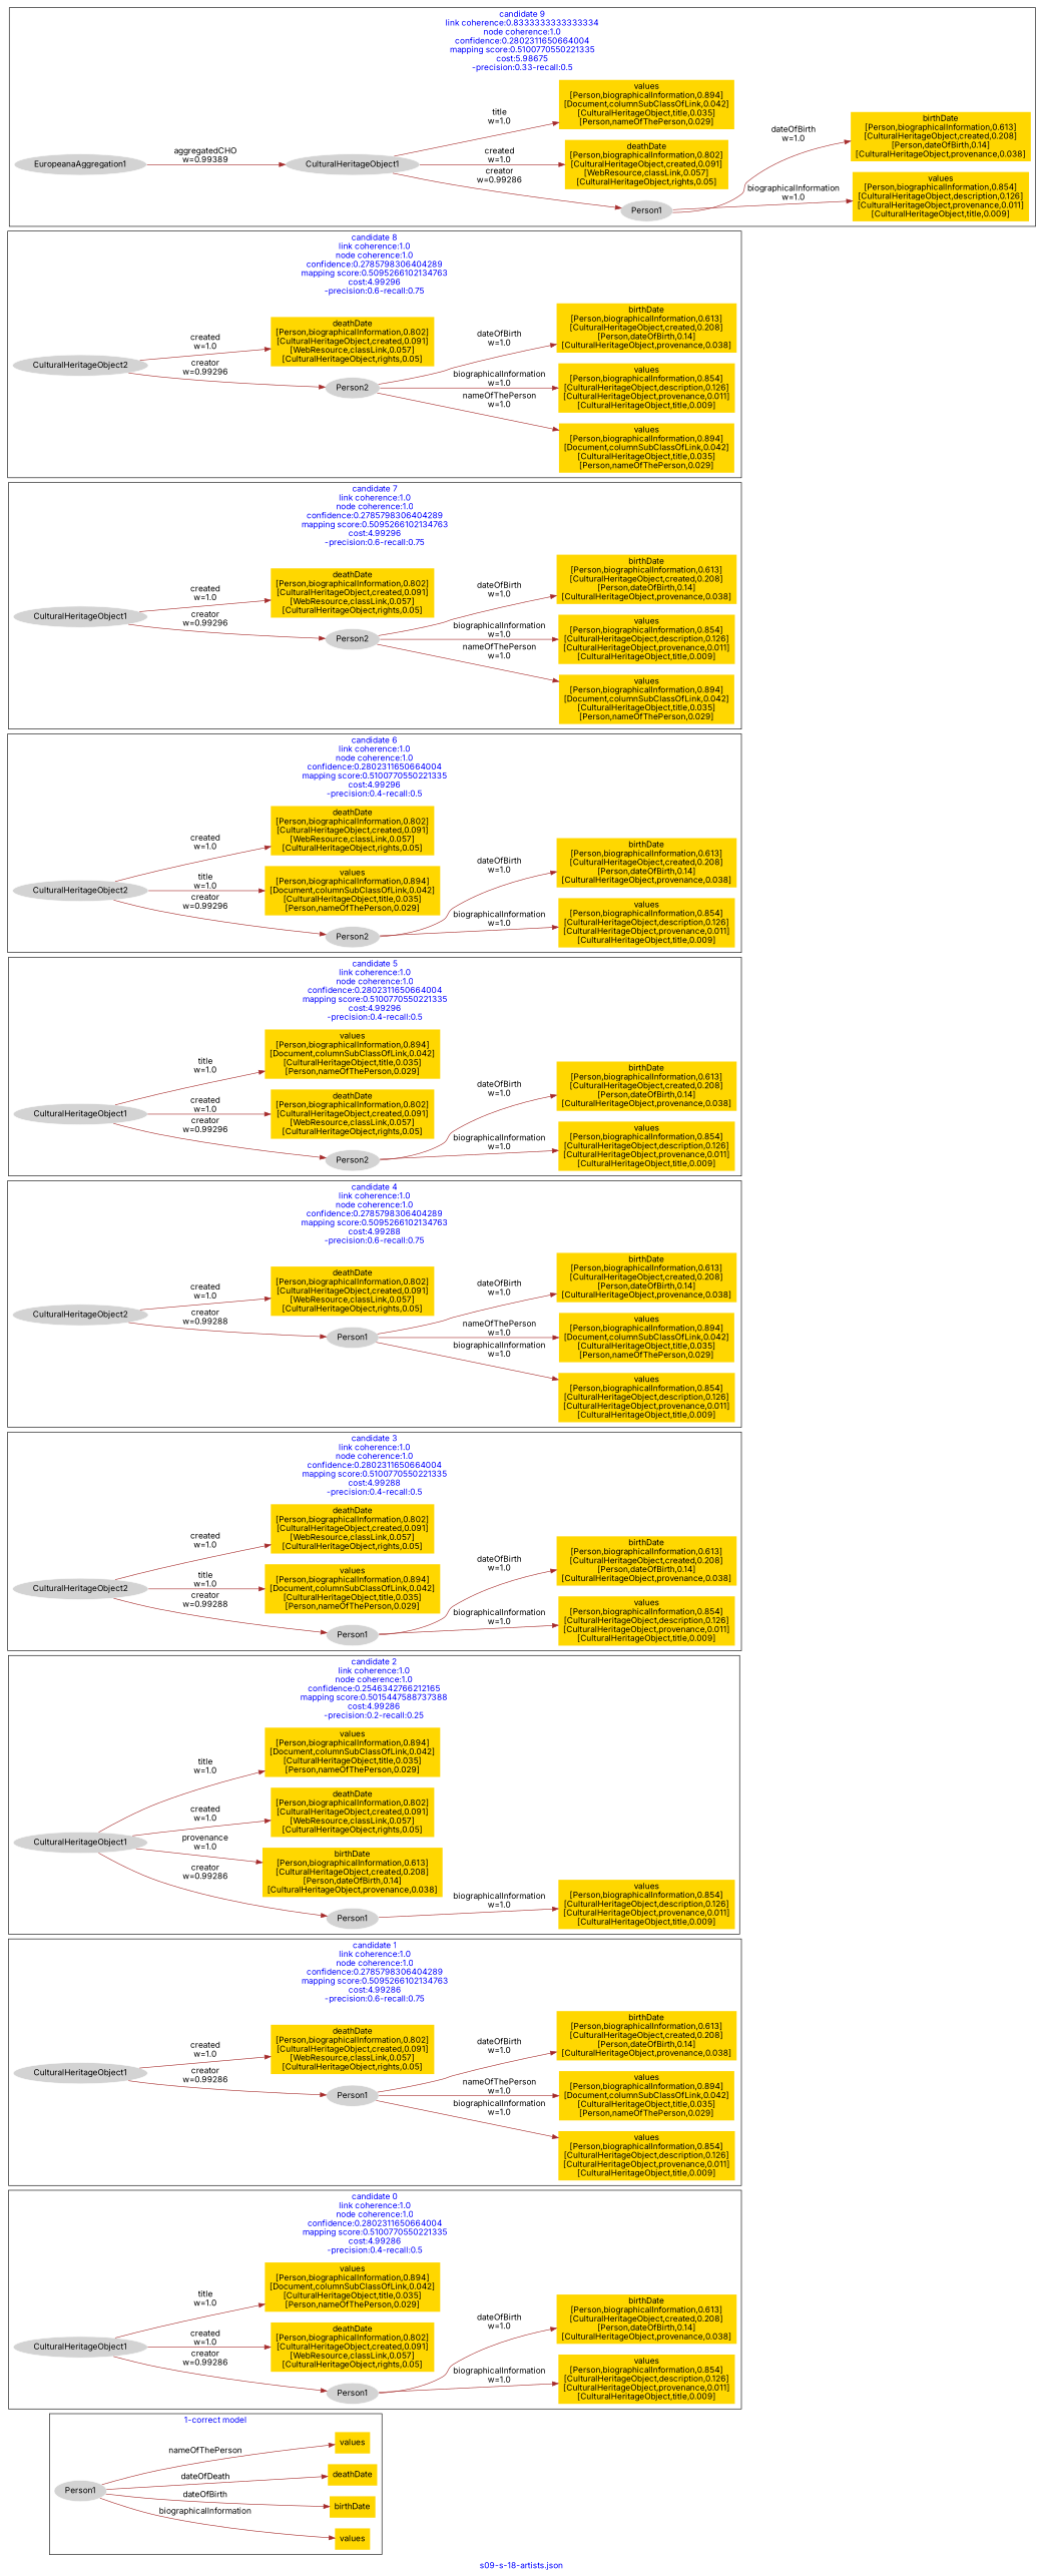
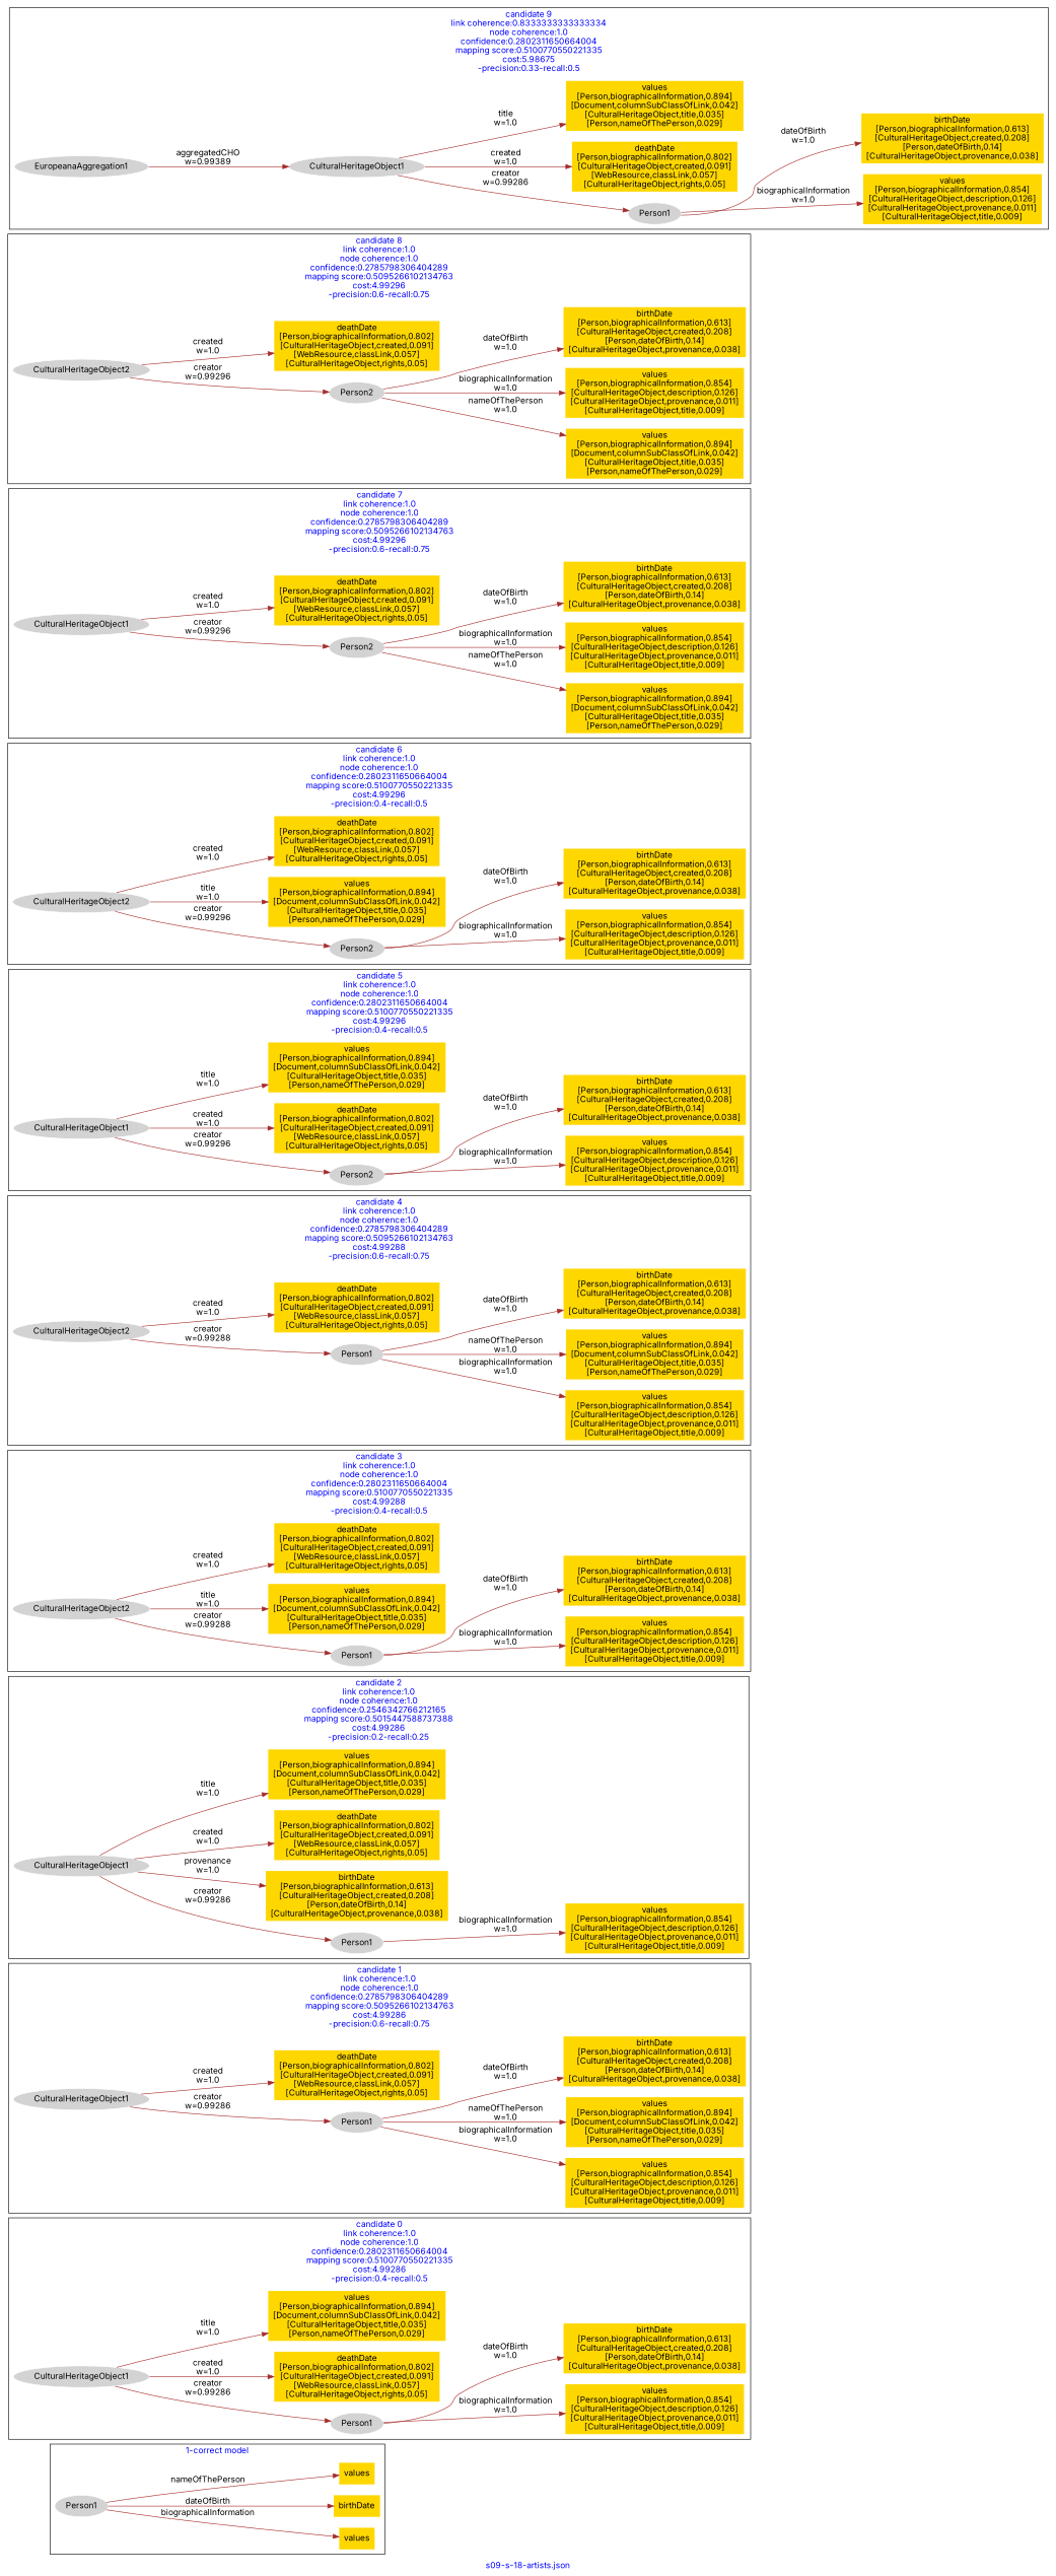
  digraph {
    fontcolor=blue
    label="s09-s-18-artists.json"
    remincross=true
    rankdir=LR
    fontname=Inter
    node [fillcolor=gold style=filled fontname=Inter shape=plaintext]
    edge [color=brown fontcolor=black fontname=Inter]
    n1 [color=white fillcolor=lightgray label=Person1 shape=""]
    n2 [label=values]
    n3 [label=birthDate]
-   n4 [label=deathDate]
    n5 [label=values]
    n6 [color=white fillcolor=lightgray label=CulturalHeritageObject1 shape=""]
    n7 [color=white fillcolor=lightgray label=Person1 shape=""]
    n8 [label="values\n[Person,biographicalInformation,0.854]\n[CulturalHeritageObject,description,0.126]\n[CulturalHeritageObject,provenance,0.011]\n[CulturalHeritageObject,title,0.009]"]
    n9 [label="deathDate\n[Person,biographicalInformation,0.802]\n[CulturalHeritageObject,created,0.091]\n[WebResource,classLink,0.057]\n[CulturalHeritageObject,rights,0.05]"]
    n10 [label="birthDate\n[Person,biographicalInformation,0.613]\n[CulturalHeritageObject,created,0.208]\n[Person,dateOfBirth,0.14]\n[CulturalHeritageObject,provenance,0.038]"]
    n11 [label="values\n[Person,biographicalInformation,0.894]\n[Document,columnSubClassOfLink,0.042]\n[CulturalHeritageObject,title,0.035]\n[Person,nameOfThePerson,0.029]"]
    n12 [color=white fillcolor=lightgray label=CulturalHeritageObject1 shape=""]
    n13 [color=white fillcolor=lightgray label=Person1 shape=""]
    n14 [label="values\n[Person,biographicalInformation,0.854]\n[CulturalHeritageObject,description,0.126]\n[CulturalHeritageObject,provenance,0.011]\n[CulturalHeritageObject,title,0.009]"]
    n15 [label="deathDate\n[Person,biographicalInformation,0.802]\n[CulturalHeritageObject,created,0.091]\n[WebResource,classLink,0.057]\n[CulturalHeritageObject,rights,0.05]"]
    n16 [label="values\n[Person,biographicalInformation,0.894]\n[Document,columnSubClassOfLink,0.042]\n[CulturalHeritageObject,title,0.035]\n[Person,nameOfThePerson,0.029]"]
    n17 [label="birthDate\n[Person,biographicalInformation,0.613]\n[CulturalHeritageObject,created,0.208]\n[Person,dateOfBirth,0.14]\n[CulturalHeritageObject,provenance,0.038]"]
    n18 [color=white fillcolor=lightgray label=CulturalHeritageObject1 shape=""]
    n19 [color=white fillcolor=lightgray label=Person1 shape=""]
    n20 [label="birthDate\n[Person,biographicalInformation,0.613]\n[CulturalHeritageObject,created,0.208]\n[Person,dateOfBirth,0.14]\n[CulturalHeritageObject,provenance,0.038]"]
    n21 [label="values\n[Person,biographicalInformation,0.854]\n[CulturalHeritageObject,description,0.126]\n[CulturalHeritageObject,provenance,0.011]\n[CulturalHeritageObject,title,0.009]"]
    n22 [label="deathDate\n[Person,biographicalInformation,0.802]\n[CulturalHeritageObject,created,0.091]\n[WebResource,classLink,0.057]\n[CulturalHeritageObject,rights,0.05]"]
    n23 [label="values\n[Person,biographicalInformation,0.894]\n[Document,columnSubClassOfLink,0.042]\n[CulturalHeritageObject,title,0.035]\n[Person,nameOfThePerson,0.029]"]
    n24 [color=white fillcolor=lightgray label=CulturalHeritageObject2 shape=""]
    n25 [color=white fillcolor=lightgray label=Person1 shape=""]
    n26 [label="values\n[Person,biographicalInformation,0.854]\n[CulturalHeritageObject,description,0.126]\n[CulturalHeritageObject,provenance,0.011]\n[CulturalHeritageObject,title,0.009]"]
    n27 [label="values\n[Person,biographicalInformation,0.894]\n[Document,columnSubClassOfLink,0.042]\n[CulturalHeritageObject,title,0.035]\n[Person,nameOfThePerson,0.029]"]
    n28 [label="deathDate\n[Person,biographicalInformation,0.802]\n[CulturalHeritageObject,created,0.091]\n[WebResource,classLink,0.057]\n[CulturalHeritageObject,rights,0.05]"]
    n29 [label="birthDate\n[Person,biographicalInformation,0.613]\n[CulturalHeritageObject,created,0.208]\n[Person,dateOfBirth,0.14]\n[CulturalHeritageObject,provenance,0.038]"]
    n30 [color=white fillcolor=lightgray label=CulturalHeritageObject2 shape=""]
    n31 [color=white fillcolor=lightgray label=Person1 shape=""]
    n32 [label="values\n[Person,biographicalInformation,0.854]\n[CulturalHeritageObject,description,0.126]\n[CulturalHeritageObject,provenance,0.011]\n[CulturalHeritageObject,title,0.009]"]
    n33 [label="deathDate\n[Person,biographicalInformation,0.802]\n[CulturalHeritageObject,created,0.091]\n[WebResource,classLink,0.057]\n[CulturalHeritageObject,rights,0.05]"]
    n34 [label="values\n[Person,biographicalInformation,0.894]\n[Document,columnSubClassOfLink,0.042]\n[CulturalHeritageObject,title,0.035]\n[Person,nameOfThePerson,0.029]"]
    n35 [label="birthDate\n[Person,biographicalInformation,0.613]\n[CulturalHeritageObject,created,0.208]\n[Person,dateOfBirth,0.14]\n[CulturalHeritageObject,provenance,0.038]"]
    n36 [color=white fillcolor=lightgray label=CulturalHeritageObject1 shape=""]
    n37 [color=white fillcolor=lightgray label=Person2 shape=""]
    n38 [label="values\n[Person,biographicalInformation,0.854]\n[CulturalHeritageObject,description,0.126]\n[CulturalHeritageObject,provenance,0.011]\n[CulturalHeritageObject,title,0.009]"]
    n39 [label="birthDate\n[Person,biographicalInformation,0.613]\n[CulturalHeritageObject,created,0.208]\n[Person,dateOfBirth,0.14]\n[CulturalHeritageObject,provenance,0.038]"]
    n40 [label="deathDate\n[Person,biographicalInformation,0.802]\n[CulturalHeritageObject,created,0.091]\n[WebResource,classLink,0.057]\n[CulturalHeritageObject,rights,0.05]"]
    n41 [label="values\n[Person,biographicalInformation,0.894]\n[Document,columnSubClassOfLink,0.042]\n[CulturalHeritageObject,title,0.035]\n[Person,nameOfThePerson,0.029]"]
    n42 [color=white fillcolor=lightgray label=CulturalHeritageObject2 shape=""]
    n43 [color=white fillcolor=lightgray label=Person2 shape=""]
    n44 [label="values\n[Person,biographicalInformation,0.854]\n[CulturalHeritageObject,description,0.126]\n[CulturalHeritageObject,provenance,0.011]\n[CulturalHeritageObject,title,0.009]"]
    n45 [label="values\n[Person,biographicalInformation,0.894]\n[Document,columnSubClassOfLink,0.042]\n[CulturalHeritageObject,title,0.035]\n[Person,nameOfThePerson,0.029]"]
    n46 [label="deathDate\n[Person,biographicalInformation,0.802]\n[CulturalHeritageObject,created,0.091]\n[WebResource,classLink,0.057]\n[CulturalHeritageObject,rights,0.05]"]
    n47 [label="birthDate\n[Person,biographicalInformation,0.613]\n[CulturalHeritageObject,created,0.208]\n[Person,dateOfBirth,0.14]\n[CulturalHeritageObject,provenance,0.038]"]
    n48 [color=white fillcolor=lightgray label=CulturalHeritageObject1 shape=""]
    n49 [color=white fillcolor=lightgray label=Person2 shape=""]
    n50 [label="values\n[Person,biographicalInformation,0.894]\n[Document,columnSubClassOfLink,0.042]\n[CulturalHeritageObject,title,0.035]\n[Person,nameOfThePerson,0.029]"]
    n51 [label="values\n[Person,biographicalInformation,0.854]\n[CulturalHeritageObject,description,0.126]\n[CulturalHeritageObject,provenance,0.011]\n[CulturalHeritageObject,title,0.009]"]
    n52 [label="birthDate\n[Person,biographicalInformation,0.613]\n[CulturalHeritageObject,created,0.208]\n[Person,dateOfBirth,0.14]\n[CulturalHeritageObject,provenance,0.038]"]
    n53 [label="deathDate\n[Person,biographicalInformation,0.802]\n[CulturalHeritageObject,created,0.091]\n[WebResource,classLink,0.057]\n[CulturalHeritageObject,rights,0.05]"]
    n54 [color=white fillcolor=lightgray label=CulturalHeritageObject2 shape=""]
    n55 [color=white fillcolor=lightgray label=Person2 shape=""]
    n56 [label="values\n[Person,biographicalInformation,0.894]\n[Document,columnSubClassOfLink,0.042]\n[CulturalHeritageObject,title,0.035]\n[Person,nameOfThePerson,0.029]"]
    n57 [label="values\n[Person,biographicalInformation,0.854]\n[CulturalHeritageObject,description,0.126]\n[CulturalHeritageObject,provenance,0.011]\n[CulturalHeritageObject,title,0.009]"]
    n58 [label="deathDate\n[Person,biographicalInformation,0.802]\n[CulturalHeritageObject,created,0.091]\n[WebResource,classLink,0.057]\n[CulturalHeritageObject,rights,0.05]"]
    n59 [label="birthDate\n[Person,biographicalInformation,0.613]\n[CulturalHeritageObject,created,0.208]\n[Person,dateOfBirth,0.14]\n[CulturalHeritageObject,provenance,0.038]"]
    n60 [color=white fillcolor=lightgray label=CulturalHeritageObject1 shape=""]
    n61 [color=white fillcolor=lightgray label=Person1 shape=""]
    n62 [color=white fillcolor=lightgray label=EuropeanaAggregation1 shape=""]
    n63 [label="values\n[Person,biographicalInformation,0.854]\n[CulturalHeritageObject,description,0.126]\n[CulturalHeritageObject,provenance,0.011]\n[CulturalHeritageObject,title,0.009]"]
    n64 [label="deathDate\n[Person,biographicalInformation,0.802]\n[CulturalHeritageObject,created,0.091]\n[WebResource,classLink,0.057]\n[CulturalHeritageObject,rights,0.05]"]
    n65 [label="birthDate\n[Person,biographicalInformation,0.613]\n[CulturalHeritageObject,created,0.208]\n[Person,dateOfBirth,0.14]\n[CulturalHeritageObject,provenance,0.038]"]
    n66 [label="values\n[Person,biographicalInformation,0.894]\n[Document,columnSubClassOfLink,0.042]\n[CulturalHeritageObject,title,0.035]\n[Person,nameOfThePerson,0.029]"]
    subgraph cluster_1 {
      label="1-correct model"
      n1
      n2
      n3
-     n4
      n5
    }
    subgraph cluster_2 {
      label="candidate 0\nlink coherence:1.0\nnode coherence:1.0\nconfidence:0.2802311650664004\nmapping score:0.5100770550221335\ncost:4.99286\n-precision:0.4-recall:0.5"
      n6
      n7
      n8
      n9
      n10
      n11
    }
    subgraph cluster_3 {
      label="candidate 1\nlink coherence:1.0\nnode coherence:1.0\nconfidence:0.2785798306404289\nmapping score:0.5095266102134763\ncost:4.99286\n-precision:0.6-recall:0.75"
      n12
      n13
      n14
      n15
      n16
      n17
    }
    subgraph cluster_4 {
      label="candidate 2\nlink coherence:1.0\nnode coherence:1.0\nconfidence:0.2546342766212165\nmapping score:0.5015447588737388\ncost:4.99286\n-precision:0.2-recall:0.25"
      n18
      n19
      n20
      n21
      n22
      n23
    }
    subgraph cluster_5 {
      label="candidate 3\nlink coherence:1.0\nnode coherence:1.0\nconfidence:0.2802311650664004\nmapping score:0.5100770550221335\ncost:4.99288\n-precision:0.4-recall:0.5"
      n24
      n25
      n26
      n27
      n28
      n29
    }
    subgraph cluster_6 {
      label="candidate 4\nlink coherence:1.0\nnode coherence:1.0\nconfidence:0.2785798306404289\nmapping score:0.5095266102134763\ncost:4.99288\n-precision:0.6-recall:0.75"
      n30
      n31
      n32
      n33
      n34
      n35
    }
    subgraph cluster_7 {
      label="candidate 5\nlink coherence:1.0\nnode coherence:1.0\nconfidence:0.2802311650664004\nmapping score:0.5100770550221335\ncost:4.99296\n-precision:0.4-recall:0.5"
      n36
      n37
      n38
      n39
      n40
      n41
    }
    subgraph cluster_8 {
      label="candidate 6\nlink coherence:1.0\nnode coherence:1.0\nconfidence:0.2802311650664004\nmapping score:0.5100770550221335\ncost:4.99296\n-precision:0.4-recall:0.5"
      n42
      n43
      n44
      n45
      n46
      n47
    }
    subgraph cluster_9 {
      label="candidate 7\nlink coherence:1.0\nnode coherence:1.0\nconfidence:0.2785798306404289\nmapping score:0.5095266102134763\ncost:4.99296\n-precision:0.6-recall:0.75"
      n48
      n49
      n50
      n51
      n52
      n53
    }
    subgraph cluster_10 {
      label="candidate 8\nlink coherence:1.0\nnode coherence:1.0\nconfidence:0.2785798306404289\nmapping score:0.5095266102134763\ncost:4.99296\n-precision:0.6-recall:0.75"
      n54
      n55
      n56
      n57
      n58
      n59
    }
    subgraph cluster_11 {
      label="candidate 9\nlink coherence:0.8333333333333334\nnode coherence:1.0\nconfidence:0.2802311650664004\nmapping score:0.5100770550221335\ncost:5.98675\n-precision:0.33-recall:0.5"
      n60
      n61
      n62
      n63
      n64
      n65
      n66
    }
    n1 -> n2 [label=biographicalInformation]
    n1 -> n3 [label=dateOfBirth]
-   n1 -> n4 [label=dateOfDeath]
    n1 -> n5 [label=nameOfThePerson]
    n6 -> n7 [label="creator\nw=0.99286"]
    n6 -> n9 [label="created\nw=1.0"]
    n6 -> n11 [label="title\nw=1.0"]
    n7 -> n8 [label="biographicalInformation\nw=1.0"]
    n7 -> n10 [label="dateOfBirth\nw=1.0"]
    n12 -> n13 [label="creator\nw=0.99286"]
    n12 -> n15 [label="created\nw=1.0"]
    n13 -> n14 [label="biographicalInformation\nw=1.0"]
    n13 -> n16 [label="nameOfThePerson\nw=1.0"]
    n13 -> n17 [label="dateOfBirth\nw=1.0"]
    n18 -> n19 [label="creator\nw=0.99286"]
    n18 -> n20 [label="provenance\nw=1.0"]
    n18 -> n22 [label="created\nw=1.0"]
    n18 -> n23 [label="title\nw=1.0"]
    n19 -> n21 [label="biographicalInformation\nw=1.0"]
    n24 -> n25 [label="creator\nw=0.99288"]
    n24 -> n27 [label="title\nw=1.0"]
    n24 -> n28 [label="created\nw=1.0"]
    n25 -> n26 [label="biographicalInformation\nw=1.0"]
    n25 -> n29 [label="dateOfBirth\nw=1.0"]
    n30 -> n31 [label="creator\nw=0.99288"]
    n30 -> n33 [label="created\nw=1.0"]
    n31 -> n32 [label="biographicalInformation\nw=1.0"]
    n31 -> n34 [label="nameOfThePerson\nw=1.0"]
    n31 -> n35 [label="dateOfBirth\nw=1.0"]
    n36 -> n37 [label="creator\nw=0.99296"]
    n36 -> n40 [label="created\nw=1.0"]
    n36 -> n41 [label="title\nw=1.0"]
    n37 -> n38 [label="biographicalInformation\nw=1.0"]
    n37 -> n39 [label="dateOfBirth\nw=1.0"]
    n42 -> n43 [label="creator\nw=0.99296"]
    n42 -> n45 [label="title\nw=1.0"]
    n42 -> n46 [label="created\nw=1.0"]
    n43 -> n44 [label="biographicalInformation\nw=1.0"]
    n43 -> n47 [label="dateOfBirth\nw=1.0"]
    n48 -> n49 [label="creator\nw=0.99296"]
    n48 -> n53 [label="created\nw=1.0"]
    n49 -> n50 [label="nameOfThePerson\nw=1.0"]
    n49 -> n51 [label="biographicalInformation\nw=1.0"]
    n49 -> n52 [label="dateOfBirth\nw=1.0"]
    n54 -> n55 [label="creator\nw=0.99296"]
    n54 -> n58 [label="created\nw=1.0"]
    n55 -> n56 [label="nameOfThePerson\nw=1.0"]
    n55 -> n57 [label="biographicalInformation\nw=1.0"]
    n55 -> n59 [label="dateOfBirth\nw=1.0"]
    n60 -> n61 [label="creator\nw=0.99286"]
    n60 -> n64 [label="created\nw=1.0"]
    n60 -> n66 [label="title\nw=1.0"]
    n61 -> n63 [label="biographicalInformation\nw=1.0"]
    n61 -> n65 [label="dateOfBirth\nw=1.0"]
    n62 -> n60 [label="aggregatedCHO\nw=0.99389"]
  }
